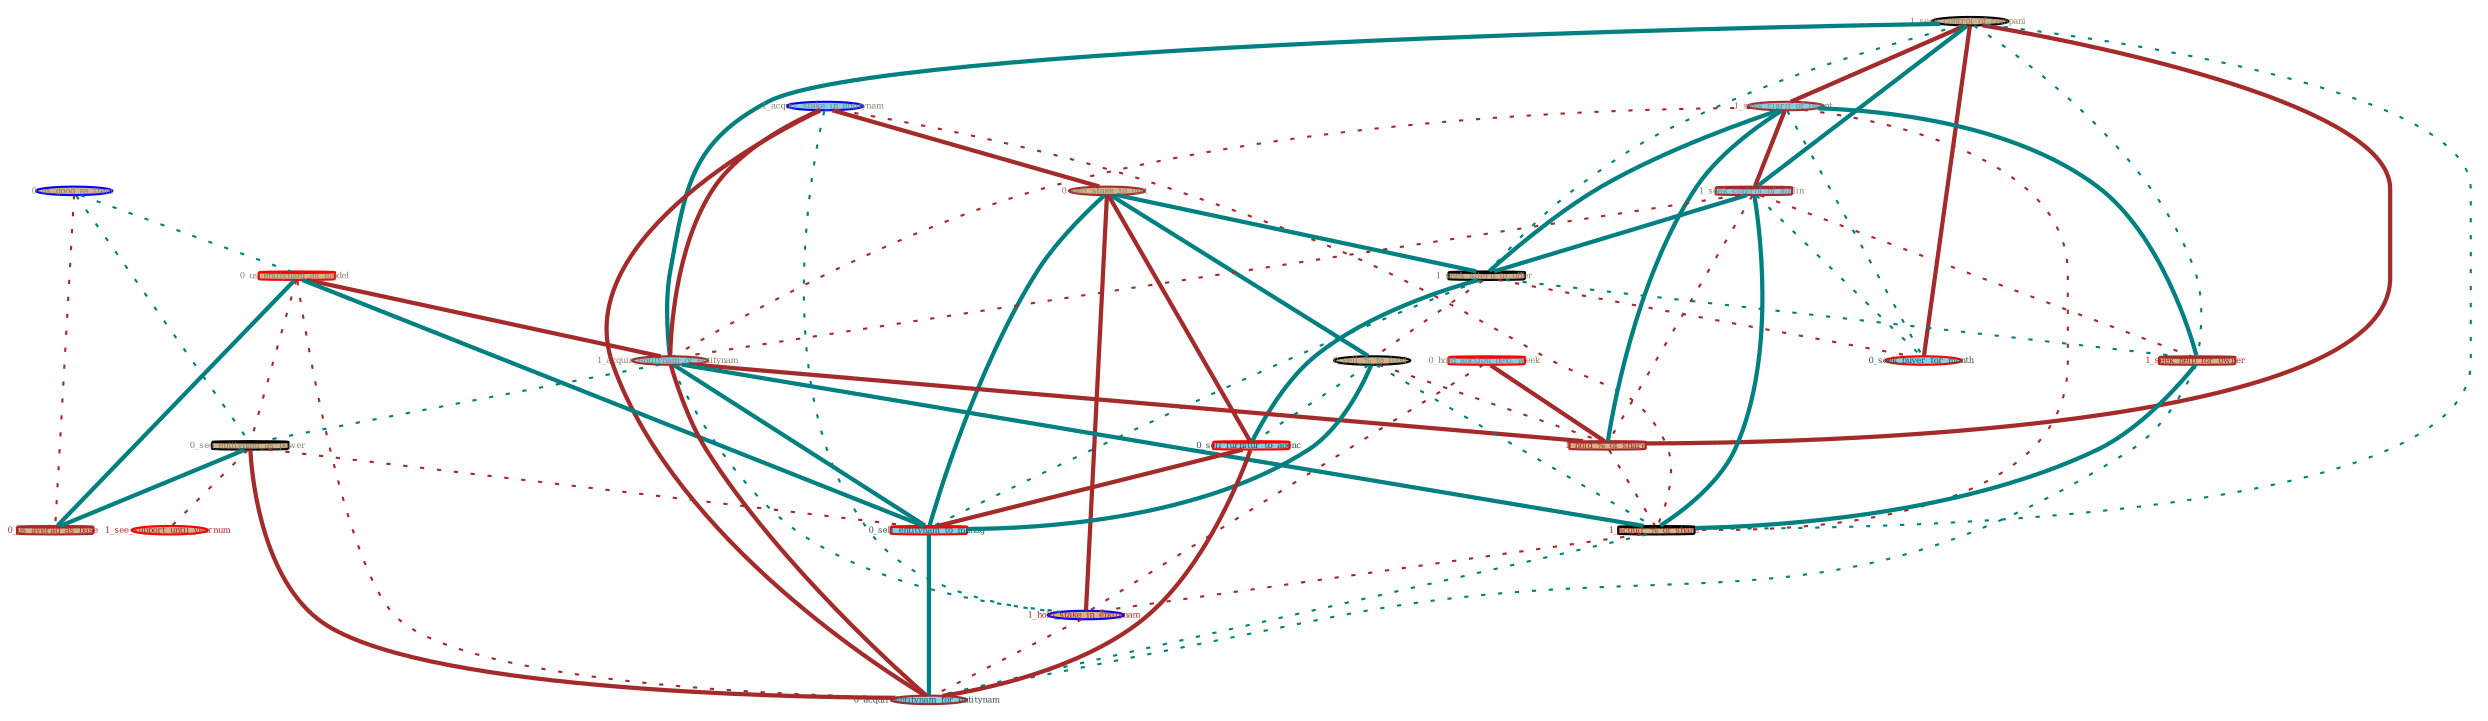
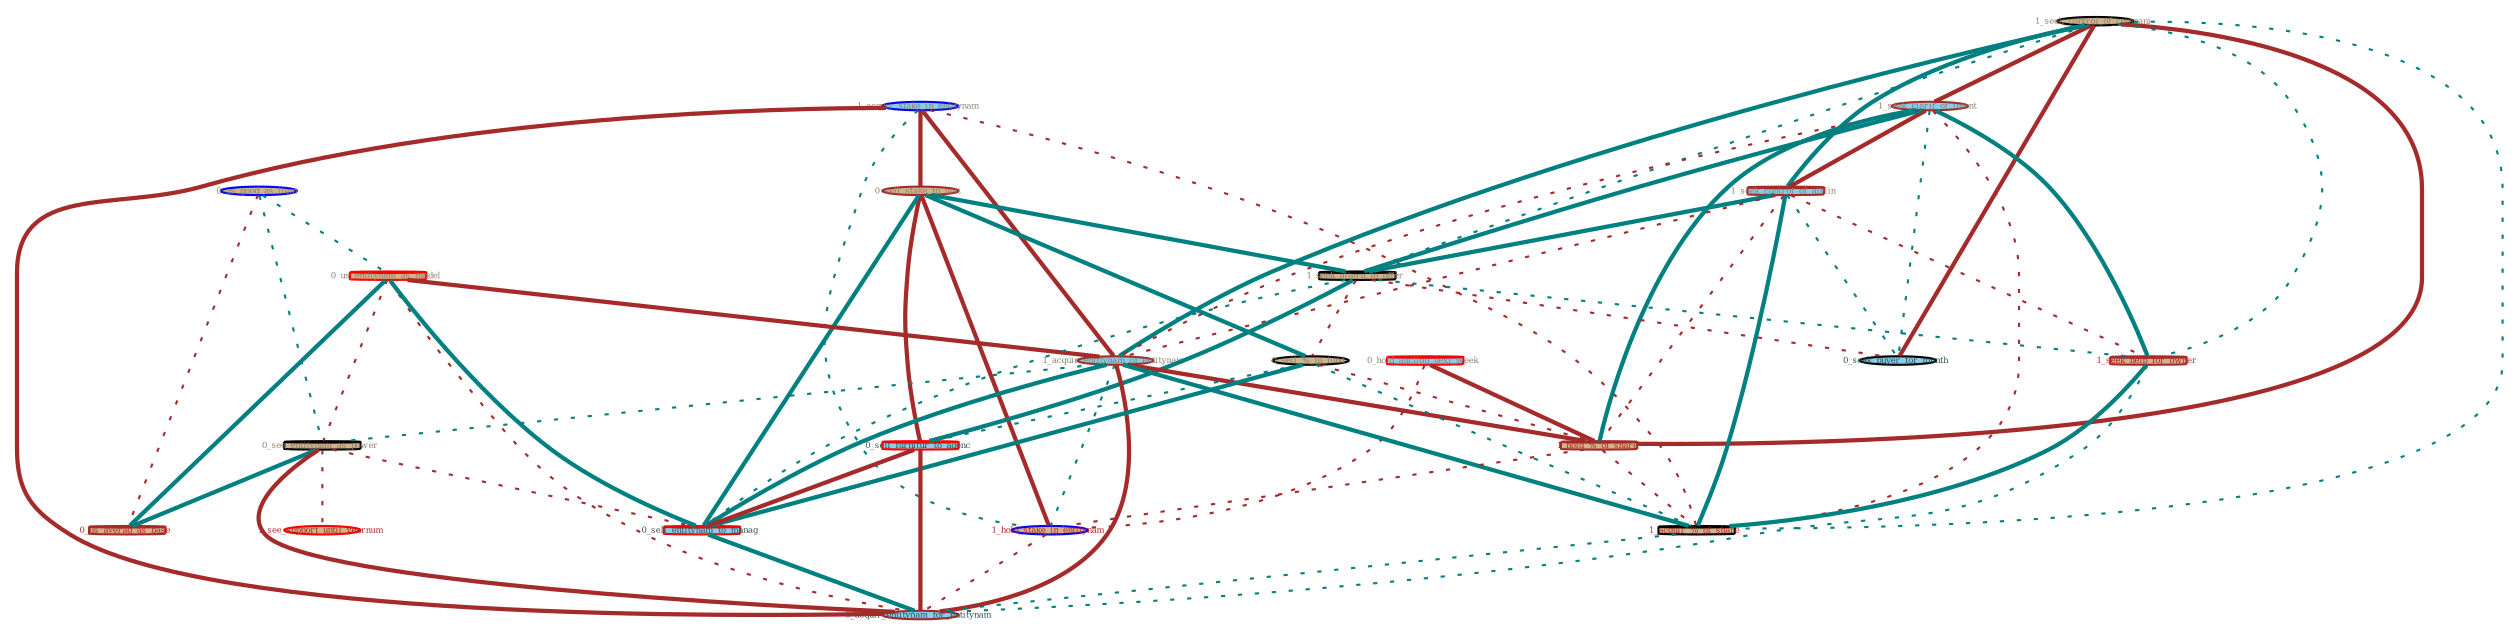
  graph {
    node [color=brown fillcolor=tan fixedsize=true fontcolor="#8b7d6b" fontsize=4 shape=ellipse style=filled]
    edge [color=teal style=bold w=1]
    "0_us_good_as_item " [color=blue height=.06 width=.5]
    "0_hold_auction_next_week " [color=red fillcolor=skyblue height=.06 shape=cylinder width=.5]
    "1_seek_control_of_compani " [color=black height=.06 width=.5]
    "1_acquir_stake_in_entitynam " [color=blue fillcolor=skyblue height=.06 width=.5]
    "1_seek_clarif_of_intent " [fillcolor=skyblue height=.06 width=.5]
    "0_sell_stake_to_unit " [height=.06 width=.5]
    "0_us_entitynam_as_model " [color=red height=.06 shape=cylinder width=.5]
    "1_seek_control_of_airlin " [fillcolor=skyblue height=.06 shape=cylinder width=.5]
    "1_seek_altern_to_offer " [color=black height=.06 shape=cylinder width=.5]
    "1_acquir_entitynam_of_entitynam " [fillcolor=skyblue height=.06 width=.5]
    "0_sell_%_to_fund " [color=black height=.06 width=.5]
    "0_see_entitynam_as_power " [color=black height=.06 shape=cylinder width=.5]
    "1_hold_%_of_share " [fontcolor="#b22222" height=.06 shape=cylinder width=.5]
    "1_hold_stake_in_entitynam " [color=blue fontcolor="#b22222" height=.06 width=.5]
    "1_seek_help_for_owner " [fontcolor="#b22222" height=.06 shape=cylinder width=.5]
    "1_acquir_%_of_share " [color=black fontcolor="#b22222" height=.06 shape=cylinder width=.5]
    "1_see_support_until_yearnum " [color=red fontcolor="#b22222" height=.06 width=.5]
    "0_us_averag_as_base " [fontcolor="#b22222" height=.06 shape=cylinder width=.5]
-   "0_seek_buyer_for_month " [color=red fillcolor=skyblue fontcolor="#2f4f4f" height=.06 width=.5]
+   "0_seek_buyer_for_month " [color=black fillcolor=skyblue fontcolor="#2f4f4f" height=.06 width=.5]
    "0_acquir_entitynam_for_entitynam " [fillcolor=skyblue fontcolor="#2f4f4f" height=.06 width=.5]
    "0_sell_furnitur_to_agenc " [color=red fillcolor=skyblue fontcolor="#2f4f4f" height=.06 shape=cylinder width=.5]
    "0_sell_entitynam_to_manag " [color=red fillcolor=skyblue fontcolor="#2f4f4f" height=.06 shape=cylinder width=.5]
    subgraph sub_1 {
      "0_us_good_as_item "
      "0_hold_auction_next_week "
      "1_seek_control_of_compani "
      "1_acquir_stake_in_entitynam "
      "1_seek_clarif_of_intent "
      "0_sell_stake_to_unit "
      "0_us_entitynam_as_model "
      "1_seek_control_of_airlin "
      "1_seek_altern_to_offer "
      "1_acquir_entitynam_of_entitynam "
      "0_sell_%_to_fund "
      "0_see_entitynam_as_power "
    }
    subgraph sub_2 {
      "1_hold_%_of_share "
      "1_hold_stake_in_entitynam "
      "1_seek_help_for_owner "
      "1_acquir_%_of_share "
      "1_see_support_until_yearnum "
      "0_us_averag_as_base "
    }
    "0_us_good_as_item " -- "0_us_entitynam_as_model " [style=dotted w=2]
    "0_us_good_as_item " -- "0_see_entitynam_as_power " [style=dotted]
    "0_us_good_as_item " -- "0_us_averag_as_base " [color=brown style=dotted w=2]
    "0_hold_auction_next_week " -- "1_hold_%_of_share " [color=brown]
    "0_hold_auction_next_week " -- "1_hold_stake_in_entitynam " [color=brown style=dotted]
    "1_seek_control_of_compani " -- "1_seek_clarif_of_intent " [color=brown w=2]
    "1_seek_control_of_compani " -- "1_seek_control_of_airlin " [w=3]
    "1_seek_control_of_compani " -- "1_seek_altern_to_offer " [style=dotted]
    "1_seek_control_of_compani " -- "1_acquir_entitynam_of_entitynam "
    "1_seek_control_of_compani " -- "1_hold_%_of_share " [color=brown]
    "1_seek_control_of_compani " -- "1_seek_help_for_owner " [style=dotted]
    "1_seek_control_of_compani " -- "1_acquir_%_of_share " [style=dotted]
    "1_seek_control_of_compani " -- "0_seek_buyer_for_month " [color=brown]
    "1_acquir_stake_in_entitynam " -- "0_sell_stake_to_unit " [color=brown]
    "1_acquir_stake_in_entitynam " -- "1_acquir_entitynam_of_entitynam " [color=brown w=2]
    "1_acquir_stake_in_entitynam " -- "1_hold_stake_in_entitynam " [style=dotted w=3]
    "1_acquir_stake_in_entitynam " -- "1_acquir_%_of_share " [color=brown style=dotted]
    "1_acquir_stake_in_entitynam " -- "0_acquir_entitynam_for_entitynam " [color=brown w=2]
    "1_seek_clarif_of_intent " -- "1_seek_control_of_airlin " [color=brown w=2]
    "1_seek_clarif_of_intent " -- "1_seek_altern_to_offer "
    "1_seek_clarif_of_intent " -- "1_acquir_entitynam_of_entitynam " [color=brown style=dotted]
    "1_seek_clarif_of_intent " -- "1_hold_%_of_share "
    "1_seek_clarif_of_intent " -- "1_seek_help_for_owner "
    "1_seek_clarif_of_intent " -- "1_acquir_%_of_share " [color=brown style=dotted]
    "1_seek_clarif_of_intent " -- "0_seek_buyer_for_month " [style=dotted]
    "0_sell_stake_to_unit " -- "1_seek_altern_to_offer "
    "0_sell_stake_to_unit " -- "0_sell_%_to_fund " [w=2]
    "0_sell_stake_to_unit " -- "1_hold_stake_in_entitynam " [color=brown]
    "0_sell_stake_to_unit " -- "0_sell_furnitur_to_agenc " [color=brown w=2]
    "0_sell_stake_to_unit " -- "0_sell_entitynam_to_manag " [w=2]
    "0_us_entitynam_as_model " -- "1_acquir_entitynam_of_entitynam " [color=brown]
    "0_us_entitynam_as_model " -- "0_see_entitynam_as_power " [color=brown style=dotted w=2]
    "0_us_entitynam_as_model " -- "0_us_averag_as_base " [w=2]
    "0_us_entitynam_as_model " -- "0_acquir_entitynam_for_entitynam " [color=brown style=dotted]
    "0_us_entitynam_as_model " -- "0_sell_entitynam_to_manag "
    "1_seek_control_of_airlin " -- "1_seek_altern_to_offer "
    "1_seek_control_of_airlin " -- "1_acquir_entitynam_of_entitynam " [color=brown style=dotted]
    "1_seek_control_of_airlin " -- "1_hold_%_of_share " [color=brown style=dotted]
    "1_seek_control_of_airlin " -- "1_seek_help_for_owner " [color=brown style=dotted]
    "1_seek_control_of_airlin " -- "1_acquir_%_of_share "
    "1_seek_control_of_airlin " -- "0_seek_buyer_for_month " [style=dotted]
    "1_seek_altern_to_offer " -- "0_sell_%_to_fund " [color=brown style=dotted]
    "1_seek_altern_to_offer " -- "1_seek_help_for_owner " [style=dotted]
    "1_seek_altern_to_offer " -- "0_seek_buyer_for_month " [color=brown style=dotted]
    "1_seek_altern_to_offer " -- "0_sell_furnitur_to_agenc "
    "1_seek_altern_to_offer " -- "0_sell_entitynam_to_manag " [style=dotted]
    "1_acquir_entitynam_of_entitynam " -- "0_see_entitynam_as_power " [style=dotted]
    "1_acquir_entitynam_of_entitynam " -- "1_hold_%_of_share " [color=brown]
    "1_acquir_entitynam_of_entitynam " -- "1_hold_stake_in_entitynam " [style=dotted]
    "1_acquir_entitynam_of_entitynam " -- "1_acquir_%_of_share " [w=2]
    "1_acquir_entitynam_of_entitynam " -- "0_acquir_entitynam_for_entitynam " [color=brown w=3]
    "1_acquir_entitynam_of_entitynam " -- "0_sell_entitynam_to_manag "
    "0_sell_%_to_fund " -- "1_hold_%_of_share " [color=brown style=dotted]
    "0_sell_%_to_fund " -- "1_acquir_%_of_share " [style=dotted]
    "0_sell_%_to_fund " -- "0_sell_furnitur_to_agenc " [style=dotted w=2]
    "0_sell_%_to_fund " -- "0_sell_entitynam_to_manag " [w=2]
    "0_see_entitynam_as_power " -- "1_see_support_until_yearnum " [color=brown style=dotted]
    "0_see_entitynam_as_power " -- "0_us_averag_as_base "
    "0_see_entitynam_as_power " -- "0_acquir_entitynam_for_entitynam " [color=brown]
    "0_see_entitynam_as_power " -- "0_sell_entitynam_to_manag " [color=brown style=dotted]
-   "1_acquir_%_of_share " -- "1_hold_stake_in_entitynam " [color=brown style=dotted]
+   "1_hold_%_of_share " -- "1_hold_stake_in_entitynam " [color=brown style=dotted]
    "1_hold_%_of_share " -- "1_acquir_%_of_share " [color=brown style=dotted w=3]
    "1_hold_stake_in_entitynam " -- "0_acquir_entitynam_for_entitynam " [color=brown style=dotted]
    "1_seek_help_for_owner " -- "1_acquir_%_of_share " [w=2]
    "1_seek_help_for_owner " -- "0_acquir_entitynam_for_entitynam " [style=dotted]
    "1_acquir_%_of_share " -- "0_acquir_entitynam_for_entitynam " [style=dotted]
    "0_sell_furnitur_to_agenc " -- "0_acquir_entitynam_for_entitynam " [color=brown]
    "0_sell_furnitur_to_agenc " -- "0_sell_entitynam_to_manag " [color=brown w=2]
    "0_sell_entitynam_to_manag " -- "0_acquir_entitynam_for_entitynam "
  }
